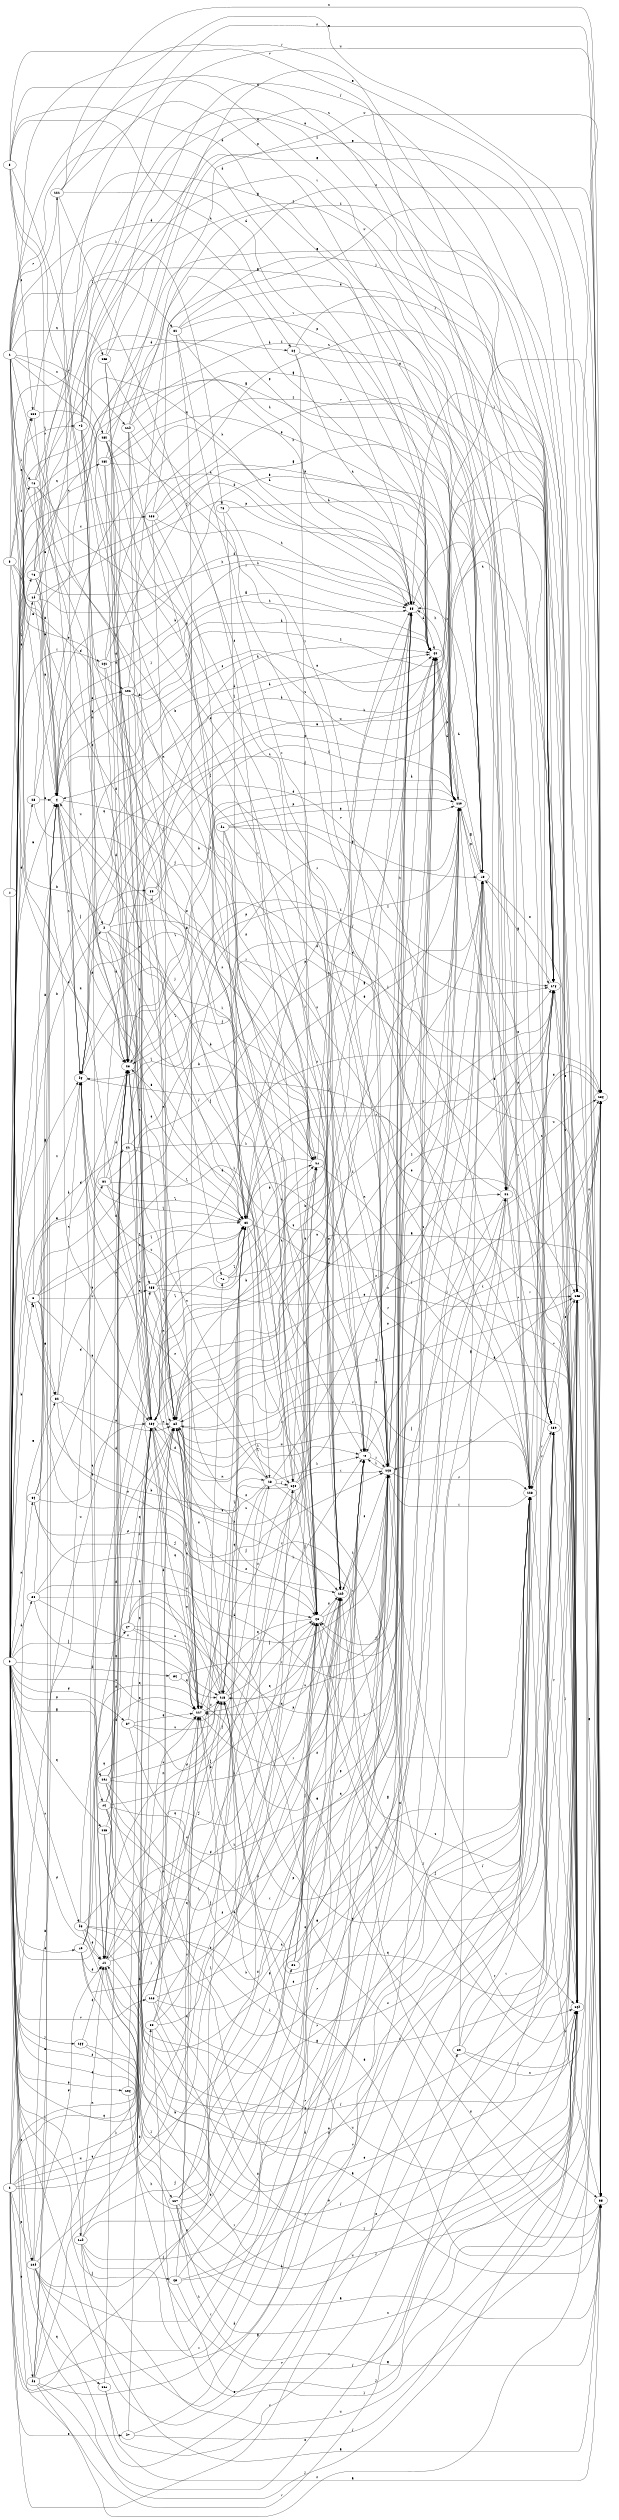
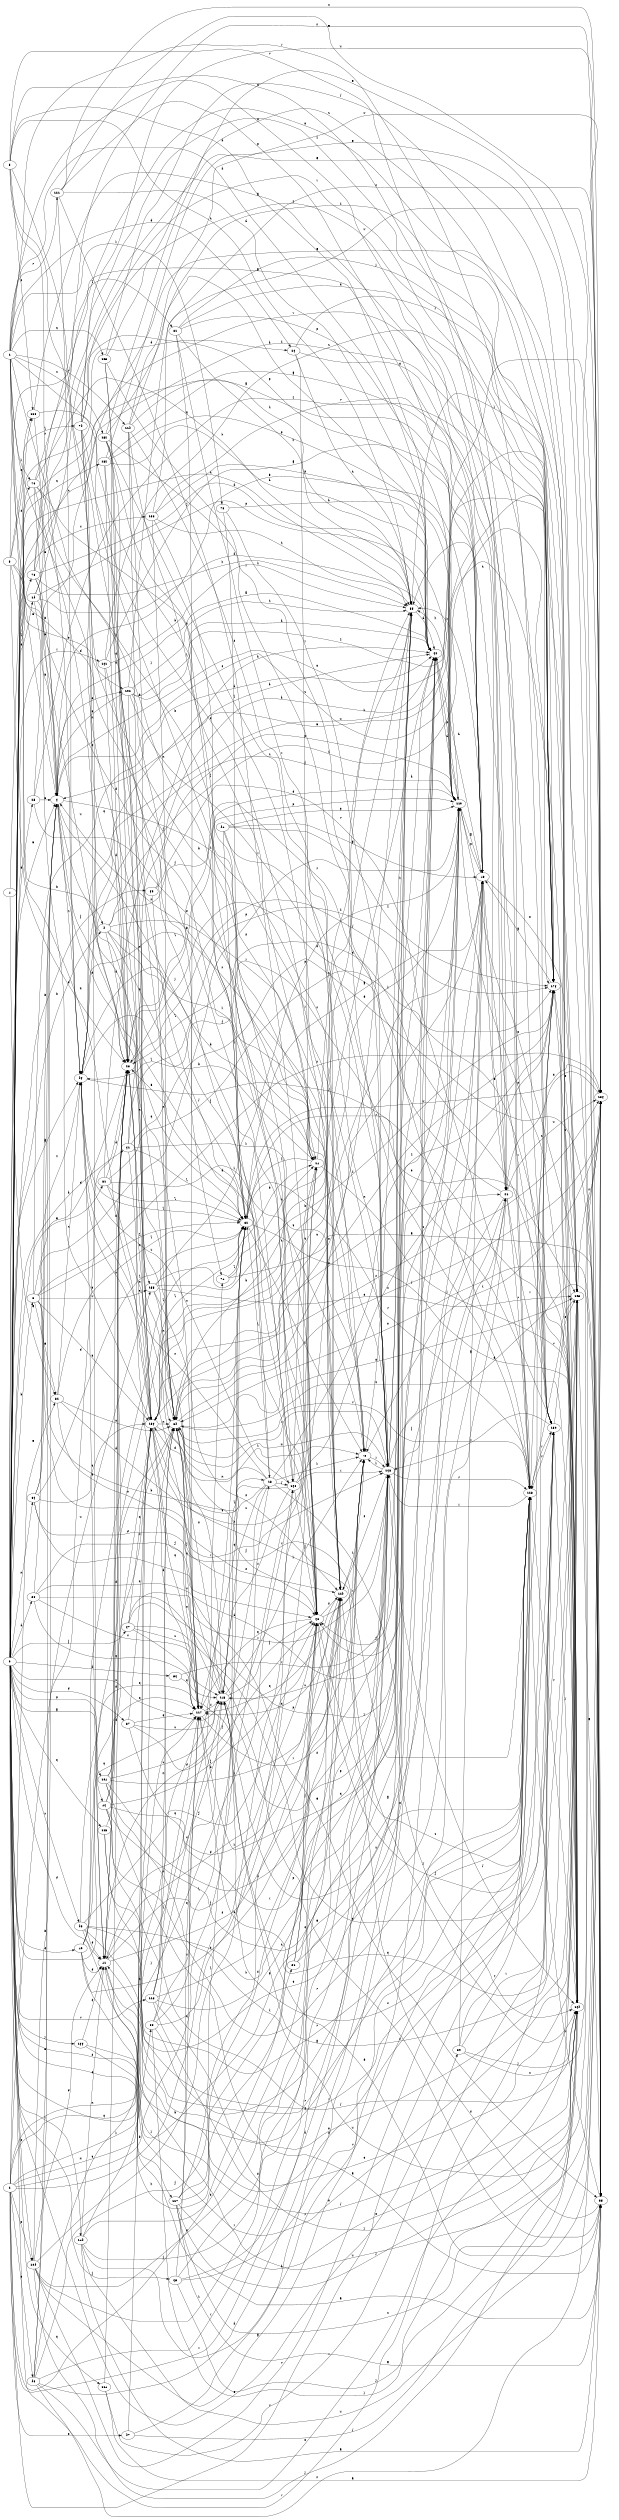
  strict digraph {
    fontname="DejaVu Sans Mono"
    rankdir=LR
    node [fontname="DejaVu Sans Mono"]
    edge [fontname="DejaVu Sans Mono"]
    0
    6
    8
    9
    19
    25
    26
    30
    31
    37
    40
    41
    46
    48
    51
    55
    56
    58
    61
    63
    65
    67
    70
    78
    86
    93
    96
    104
-   106
    109
    113
    114
    117
    118
    127
    132
    138
    143
    149
    150
    161
    166
    168
    176
    62
    28
    102
    75
    82
    n50 [label=105]
    13
    155
    32
    163
    136
    110
    156
    68
    123
    14
    35
    129
    21
    169
    89
    94
    1
    73
    119
    121
    135
    152
    2
    74
    88
    97
    98
    3
    79
    81
    128
    4
    5
    0 -> 6 [label=a]
    0 -> 8 [label=b]
    0 -> 9 [label=b]
    0 -> 19 [label=c]
    0 -> 25 [label=d]
    0 -> 26 [label=d]
    0 -> 30 [label=e]
    0 -> 31 [label=e]
    0 -> 37 [label=f]
    0 -> 40 [label=f]
    0 -> 41 [label=f]
    0 -> 46 [label=g]
    0 -> 48 [label=g]
    0 -> 51 [label=h]
    0 -> 55 [label=h]
    0 -> 56 [label=i]
    0 -> 58 [label=i]
    0 -> 61 [label=i]
    0 -> 63 [label=j]
    0 -> 65 [label=j]
    0 -> 67 [label=j]
    0 -> 70 [label=k]
    0 -> 78 [label=l]
    0 -> 86 [label=m]
    0 -> 93 [label=n]
    0 -> 96 [label=n]
    0 -> 104 [label=p]
-   0 -> 106 [label=p]
    0 -> 109 [label=p]
    0 -> 113 [label=q]
    0 -> 114 [label=q]
    0 -> 117 [label=q]
    0 -> 118 [label=r]
    0 -> 127 [label=s]
    0 -> 132 [label=t]
    0 -> 138 [label=u]
    0 -> 143 [label=u]
    0 -> 149 [label=v]
    0 -> 150 [label=v]
    0 -> 161 [label=x]
    0 -> 166 [label=y]
    0 -> 168 [label=y]
    0 -> 176 [label=z]
    6 -> 96 [label=n]
    6 -> 168 [label=y]
    6 -> 176 [label=z]
    6 -> 62 [label=i]
    6 -> 28 [label=d]
    6 -> 102 [label=o]
    6 -> 75 [label=k]
    6 -> 82 [label=l]
    6 -> n50 [label=o]
    8 -> 62 [label=i]
    8 -> 28 [label=d]
    8 -> 82 [label=l]
    8 -> 13 [label=b]
    8 -> 155 [label=w]
    8 -> 32 [label=e]
    8 -> 163 [label=x]
    8 -> 136 [label=t]
    8 -> 110 [label=p]
    8 -> 156 [label=w]
    9 -> 168 [label=y]
    9 -> 176 [label=z]
    9 -> 28 [label=d]
    9 -> 163 [label=x]
    9 -> 68 [label=j]
    9 -> 123 [label=r]
    9 -> 14 [label=b]
    19 -> 6 [label=a]
    19 -> 176 [label=z]
    19 -> 62 [label=i]
    19 -> 110 [label=p]
    19 -> 68 [label=j]
    19 -> 35 [label=e]
    25 -> 6 [label=a]
    25 -> 176 [label=z]
    25 -> 35 [label=e]
    25 -> 129 [label=s]
    26 -> 55 [label=h]
    26 -> 68 [label=j]
    26 -> 21 [label=c]
    26 -> 169 [label=y]
    30 -> 48 [label=g]
    30 -> 150 [label=v]
    30 -> 156 [label=w]
    30 -> 123 [label=r]
    30 -> 169 [label=y]
    31 -> 176 [label=z]
    31 -> 62 [label=i]
    31 -> 28 [label=d]
    31 -> 75 [label=k]
    31 -> 82 [label=l]
    31 -> 89 [label=m]
    37 -> 117 [label=q]
    37 -> 143 [label=u]
    37 -> 136 [label=t]
    37 -> 110 [label=p]
    37 -> 68 [label=j]
    40 -> 41 [label=f]
    40 -> 117 [label=q]
    40 -> 82 [label=l]
    40 -> n50 [label=o]
    40 -> 129 [label=s]
    40 -> 89 [label=m]
    41 -> 28 [label=d]
    41 -> 156 [label=w]
    41 -> 68 [label=j]
    41 -> 14 [label=b]
    41 -> 129 [label=s]
    41 -> 169 [label=y]
    46 -> 150 [label=v]
    46 -> 28 [label=d]
    46 -> 75 [label=k]
    46 -> 68 [label=j]
    46 -> 123 [label=r]
    46 -> 21 [label=c]
    46 -> 89 [label=m]
    48 -> 6 [label=a]
    48 -> 55 [label=h]
    48 -> 117 [label=q]
    48 -> 150 [label=v]
    48 -> 62 [label=i]
    48 -> n50 [label=o]
    48 -> 110 [label=p]
    48 -> 21 [label=c]
    48 -> 89 [label=m]
    51 -> 48 [label=g]
    51 -> 68 [label=j]
    51 -> 129 [label=s]
    51 -> 21 [label=c]
    55 -> 62 [label=i]
    55 -> 75 [label=k]
    55 -> 169 [label=y]
    56 -> 117 [label=q]
    56 -> 163 [label=x]
    58 -> 6 [label=a]
    58 -> 117 [label=q]
    58 -> 143 [label=u]
    58 -> 62 [label=i]
    58 -> 68 [label=j]
    58 -> 35 [label=e]
    61 -> 176 [label=z]
    61 -> 62 [label=i]
    61 -> 75 [label=k]
    61 -> 82 [label=l]
    61 -> 136 [label=t]
    61 -> 35 [label=e]
    63 -> 110 [label=p]
    63 -> 123 [label=r]
    63 -> 89 [label=m]
    65 -> 117 [label=q]
    65 -> 62 [label=i]
    65 -> 123 [label=r]
    65 -> 129 [label=s]
    65 -> 169 [label=y]
    67 -> 143 [label=u]
    67 -> n50 [label=o]
    67 -> 163 [label=x]
    67 -> 136 [label=t]
    67 -> 110 [label=p]
    67 -> 35 [label=e]
    70 -> 6 [label=a]
    70 -> 48 [label=g]
    70 -> 55 [label=h]
    70 -> 28 [label=d]
    70 -> 14 [label=b]
    70 -> 129 [label=s]
    78 -> 6 [label=a]
    78 -> 55 [label=h]
    78 -> 150 [label=v]
    78 -> 62 [label=i]
    78 -> n50 [label=o]
    78 -> 136 [label=t]
    78 -> 156 [label=w]
    86 -> 6 [label=a]
    86 -> 96 [label=n]
    86 -> 82 [label=l]
    86 -> 136 [label=t]
    86 -> 123 [label=r]
    86 -> 35 [label=e]
    93 -> 41 [label=f]
    93 -> 55 [label=h]
    93 -> 117 [label=q]
    93 -> n50 [label=o]
    93 -> 68 [label=j]
    93 -> 123 [label=r]
    93 -> 21 [label=c]
    96 -> 41 [label=f]
    96 -> 62 [label=i]
    96 -> 75 [label=k]
    96 -> 82 [label=l]
    96 -> 156 [label=w]
    96 -> 14 [label=b]
    96 -> 169 [label=y]
    104 -> 55 [label=h]
    104 -> 143 [label=u]
    104 -> 28 [label=d]
    104 -> 75 [label=k]
    104 -> 82 [label=l]
    104 -> 156 [label=w]
    104 -> 35 [label=e]
-   106 -> 136 [label=t]
-   106 -> 169 [label=y]
    109 -> 6 [label=a]
    109 -> 41 [label=f]
    109 -> 48 [label=g]
    109 -> 75 [label=k]
    109 -> 123 [label=r]
    109 -> 14 [label=b]
    109 -> 129 [label=s]
    109 -> 169 [label=y]
    113 -> 28 [label=d]
    113 -> 123 [label=r]
    113 -> 169 [label=y]
    114 -> 150 [label=v]
    114 -> 28 [label=d]
    114 -> 35 [label=e]
    117 -> 143 [label=u]
    117 -> 28 [label=d]
    117 -> 163 [label=x]
    117 -> 89 [label=m]
    118 -> 55 [label=h]
    118 -> 117 [label=q]
    118 -> 143 [label=u]
    118 -> n50 [label=o]
    118 -> 163 [label=x]
    118 -> 169 [label=y]
    118 -> 89 [label=m]
    127 -> 117 [label=q]
    127 -> 75 [label=k]
    127 -> 82 [label=l]
    127 -> n50 [label=o]
    127 -> 156 [label=w]
    127 -> 35 [label=e]
    127 -> 129 [label=s]
    127 -> 169 [label=y]
    132 -> 48 [label=g]
    132 -> 62 [label=i]
    132 -> 28 [label=d]
    132 -> 110 [label=p]
    132 -> 35 [label=e]
    132 -> 89 [label=m]
    138 -> 55 [label=h]
    138 -> 110 [label=p]
    138 -> 156 [label=w]
    138 -> 123 [label=r]
    138 -> 129 [label=s]
    138 -> 89 [label=m]
    143 -> 28 [label=d]
    143 -> 75 [label=k]
    143 -> 82 [label=l]
    143 -> 110 [label=p]
    143 -> 68 [label=j]
    143 -> 89 [label=m]
    149 -> 41 [label=f]
    149 -> 82 [label=l]
    149 -> 163 [label=x]
    149 -> 156 [label=w]
    149 -> 123 [label=r]
    149 -> 35 [label=e]
    149 -> 129 [label=s]
    150 -> 41 [label=f]
    150 -> 55 [label=h]
    150 -> 96 [label=n]
    150 -> n50 [label=o]
    150 -> 163 [label=x]
    150 -> 68 [label=j]
    150 -> 123 [label=r]
    150 -> 169 [label=y]
    161 -> 48 [label=g]
    161 -> 55 [label=h]
    161 -> 176 [label=z]
    161 -> 28 [label=d]
    161 -> 82 [label=l]
    166 -> 41 [label=f]
    166 -> 110 [label=p]
    166 -> 35 [label=e]
    168 -> 96 [label=n]
    168 -> 143 [label=u]
    168 -> 176 [label=z]
    168 -> 163 [label=x]
    168 -> 136 [label=t]
    168 -> 68 [label=j]
    168 -> 14 [label=b]
    176 -> 48 [label=g]
    176 -> 143 [label=u]
    176 -> n50 [label=o]
    176 -> 89 [label=m]
    62 -> 136 [label=t]
    62 -> 110 [label=p]
    62 -> 68 [label=j]
    28 -> 136 [label=t]
    28 -> 110 [label=p]
    28 -> 169 [label=y]
    102 -> 6 [label=a]
    102 -> 55 [label=h]
    102 -> 176 [label=z]
    102 -> 62 [label=i]
    102 -> 163 [label=x]
    102 -> 136 [label=t]
    102 -> 156 [label=w]
    102 -> 68 [label=j]
    75 -> 96 [label=n]
    75 -> 117 [label=q]
    75 -> 163 [label=x]
    82 -> 6 [label=a]
    82 -> 48 [label=g]
    82 -> 75 [label=k]
    82 -> n50 [label=o]
    82 -> 156 [label=w]
    82 -> 123 [label=r]
    82 -> 169 [label=y]
    n50 -> 117 [label=q]
    n50 -> 143 [label=u]
    n50 -> 176 [label=z]
    n50 -> 156 [label=w]
    n50 -> 123 [label=r]
    n50 -> 35 [label=e]
    13 -> 41 [label=f]
    13 -> 96 [label=n]
    13 -> 117 [label=q]
    13 -> 143 [label=u]
    13 -> 168 [label=y]
    13 -> 176 [label=z]
    13 -> 75 [label=k]
-   82 -> 13 [label=l]
+   13 -> 82 [label=l]
    13 -> 169 [label=y]
    13 -> 89 [label=m]
    155 -> 55 [label=h]
    155 -> 176 [label=z]
    155 -> n50 [label=o]
    155 -> 110 [label=p]
    155 -> 129 [label=s]
    155 -> 89 [label=m]
    32 -> 55 [label=h]
    32 -> 96 [label=n]
    32 -> 82 [label=l]
    32 -> 68 [label=j]
    32 -> 89 [label=m]
    163 -> 55 [label=h]
    163 -> 143 [label=u]
    163 -> 62 [label=i]
    163 -> 75 [label=k]
    163 -> 123 [label=r]
    163 -> 35 [label=e]
    163 -> 129 [label=s]
    163 -> 169 [label=y]
    163 -> 89 [label=m]
    136 -> 41 [label=f]
    136 -> 55 [label=h]
    136 -> 96 [label=n]
    136 -> 117 [label=q]
    136 -> 143 [label=u]
    136 -> 75 [label=k]
    136 -> 156 [label=w]
    136 -> 129 [label=s]
    136 -> 21 [label=c]
    136 -> 169 [label=y]
    136 -> 89 [label=m]
    110 -> 48 [label=g]
    110 -> 55 [label=h]
    110 -> 96 [label=n]
    110 -> 62 [label=i]
    110 -> 28 [label=d]
    110 -> n50 [label=o]
    110 -> 136 [label=t]
    110 -> 89 [label=m]
    156 -> 75 [label=k]
    156 -> 21 [label=c]
    68 -> 41 [label=f]
    68 -> 117 [label=q]
    68 -> 176 [label=z]
    68 -> 28 [label=d]
    68 -> 163 [label=x]
    68 -> 129 [label=s]
    123 -> 143 [label=u]
    123 -> 150 [label=v]
    123 -> 176 [label=z]
    123 -> 163 [label=x]
    14 -> 6 [label=a]
    14 -> 55 [label=h]
    14 -> 82 [label=l]
    14 -> 169 [label=y]
    35 -> 123 [label=r]
    35 -> 129 [label=s]
    35 -> 89 [label=m]
    129 -> 117 [label=q]
    129 -> 75 [label=k]
    21 -> 41 [label=f]
    21 -> 150 [label=v]
    21 -> 28 [label=d]
    21 -> 156 [label=w]
    21 -> 68 [label=j]
    21 -> 123 [label=r]
    169 -> 6 [label=a]
    169 -> 28 [label=d]
    169 -> 110 [label=p]
    169 -> 123 [label=r]
    169 -> 89 [label=m]
    89 -> 117 [label=q]
    89 -> n50 [label=o]
    89 -> 163 [label=x]
    89 -> 156 [label=w]
    89 -> 68 [label=j]
    89 -> 123 [label=r]
    89 -> 14 [label=b]
    94 -> 48 [label=g]
    94 -> 176 [label=z]
    94 -> 82 [label=l]
    94 -> 163 [label=x]
    94 -> 110 [label=p]
    94 -> 123 [label=r]
    1 -> 6 [label=a]
    1 -> 9 [label=b]
    1 -> 26 [label=d]
    1 -> 70 [label=k]
    1 -> 117 [label=q]
    1 -> 150 [label=v]
    1 -> 168 [label=y]
    1 -> 62 [label=i]
    1 -> 13 [label=b]
    1 -> 155 [label=w]
    1 -> 21 [label=c]
    1 -> 73 [label=k]
    1 -> 119 [label=r]
    1 -> 121 [label=r]
    1 -> 135 [label=t]
    1 -> 152 [label=w]
    73 -> 62 [label=i]
    73 -> 82 [label=l]
    73 -> 163 [label=x]
    119 -> 55 [label=h]
    119 -> 176 [label=z]
    119 -> 82 [label=l]
    119 -> 136 [label=t]
    119 -> 156 [label=w]
    119 -> 129 [label=s]
    119 -> 89 [label=m]
    121 -> 96 [label=n]
    121 -> 62 [label=i]
    121 -> 110 [label=p]
    121 -> 156 [label=w]
    121 -> 68 [label=j]
    121 -> 35 [label=e]
    135 -> 117 [label=q]
    135 -> 176 [label=z]
    135 -> 28 [label=d]
    135 -> 163 [label=x]
    135 -> 169 [label=y]
    152 -> 62 [label=i]
    152 -> 28 [label=d]
    152 -> 82 [label=l]
    152 -> 163 [label=x]
    152 -> 68 [label=j]
    152 -> 35 [label=e]
    152 -> 129 [label=s]
    2 -> 109 [label=p]
    2 -> 117 [label=q]
    2 -> 168 [label=y]
    2 -> 13 [label=b]
    2 -> 155 [label=w]
    2 -> 32 [label=e]
    2 -> 163 [label=x]
    2 -> 68 [label=j]
    2 -> 123 [label=r]
    2 -> 89 [label=m]
    2 -> 74 [label=k]
    2 -> 88 [label=m]
    2 -> 97 [label=o]
    2 -> 98 [label=o]
    74 -> 82 [label=l]
    74 -> 14 [label=b]
    74 -> 35 [label=e]
    88 -> 48 [label=g]
    88 -> 143 [label=u]
    88 -> 82 [label=l]
    88 -> 14 [label=b]
    88 -> 169 [label=y]
    88 -> 89 [label=m]
    97 -> 62 [label=i]
    97 -> 136 [label=t]
    97 -> 169 [label=y]
    98 -> 6 [label=a]
    98 -> 62 [label=i]
    98 -> 28 [label=d]
    98 -> n50 [label=o]
    98 -> 163 [label=x]
    98 -> 136 [label=t]
    98 -> 156 [label=w]
    98 -> 68 [label=j]
    3 -> 28 [label=d]
    3 -> 102 [label=o]
    3 -> 136 [label=t]
    3 -> 68 [label=j]
    3 -> 79 [label=l]
    3 -> 81 [label=l]
    3 -> 128 [label=s]
    79 -> 41 [label=f]
    79 -> 143 [label=u]
    79 -> 150 [label=v]
    79 -> 176 [label=z]
    79 -> 110 [label=p]
    79 -> 156 [label=w]
    79 -> 14 [label=b]
    79 -> 129 [label=s]
    81 -> 55 [label=h]
    81 -> 117 [label=q]
    81 -> 163 [label=x]
    81 -> 110 [label=p]
    81 -> 21 [label=c]
    81 -> 169 [label=y]
    128 -> 6 [label=a]
    128 -> 48 [label=g]
    128 -> 14 [label=b]
    4 -> 32 [label=e]
    4 -> 128 [label=s]
    5 -> 55 [label=h]
    5 -> 96 [label=n]
    5 -> 62 [label=i]
    5 -> 123 [label=r]
    5 -> 21 [label=c]
    5 -> 89 [label=m]
    5 -> 74 [label=k]
    5 -> 128 [label=s]
  }
